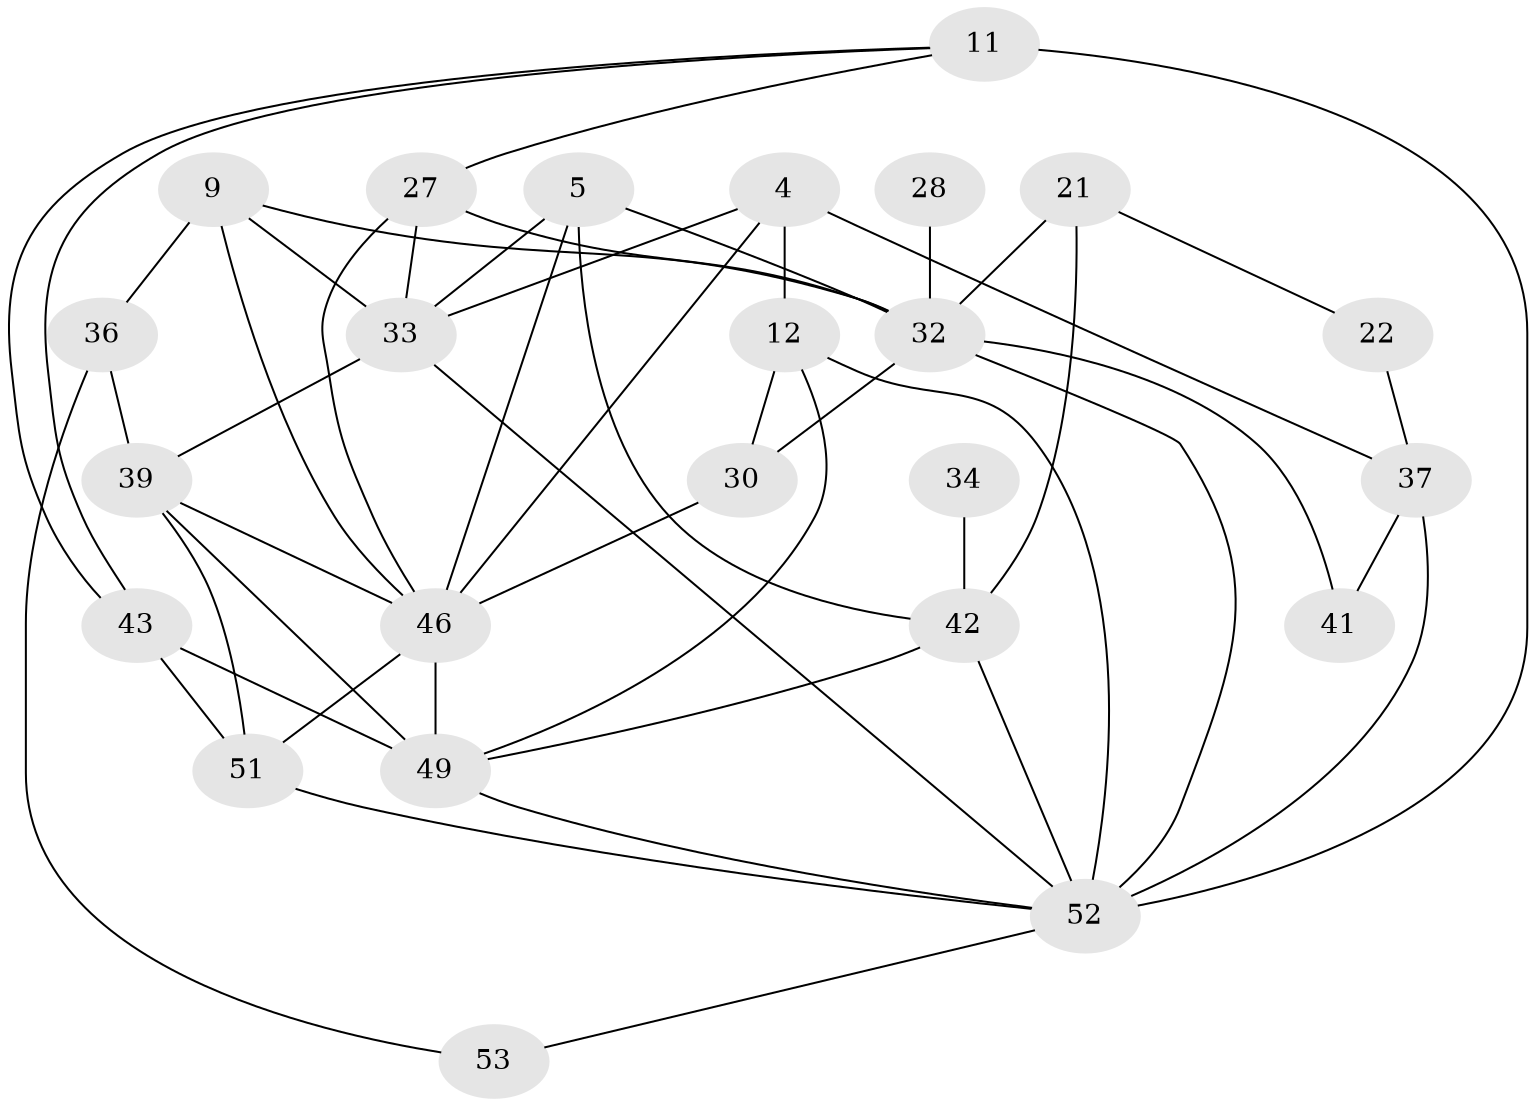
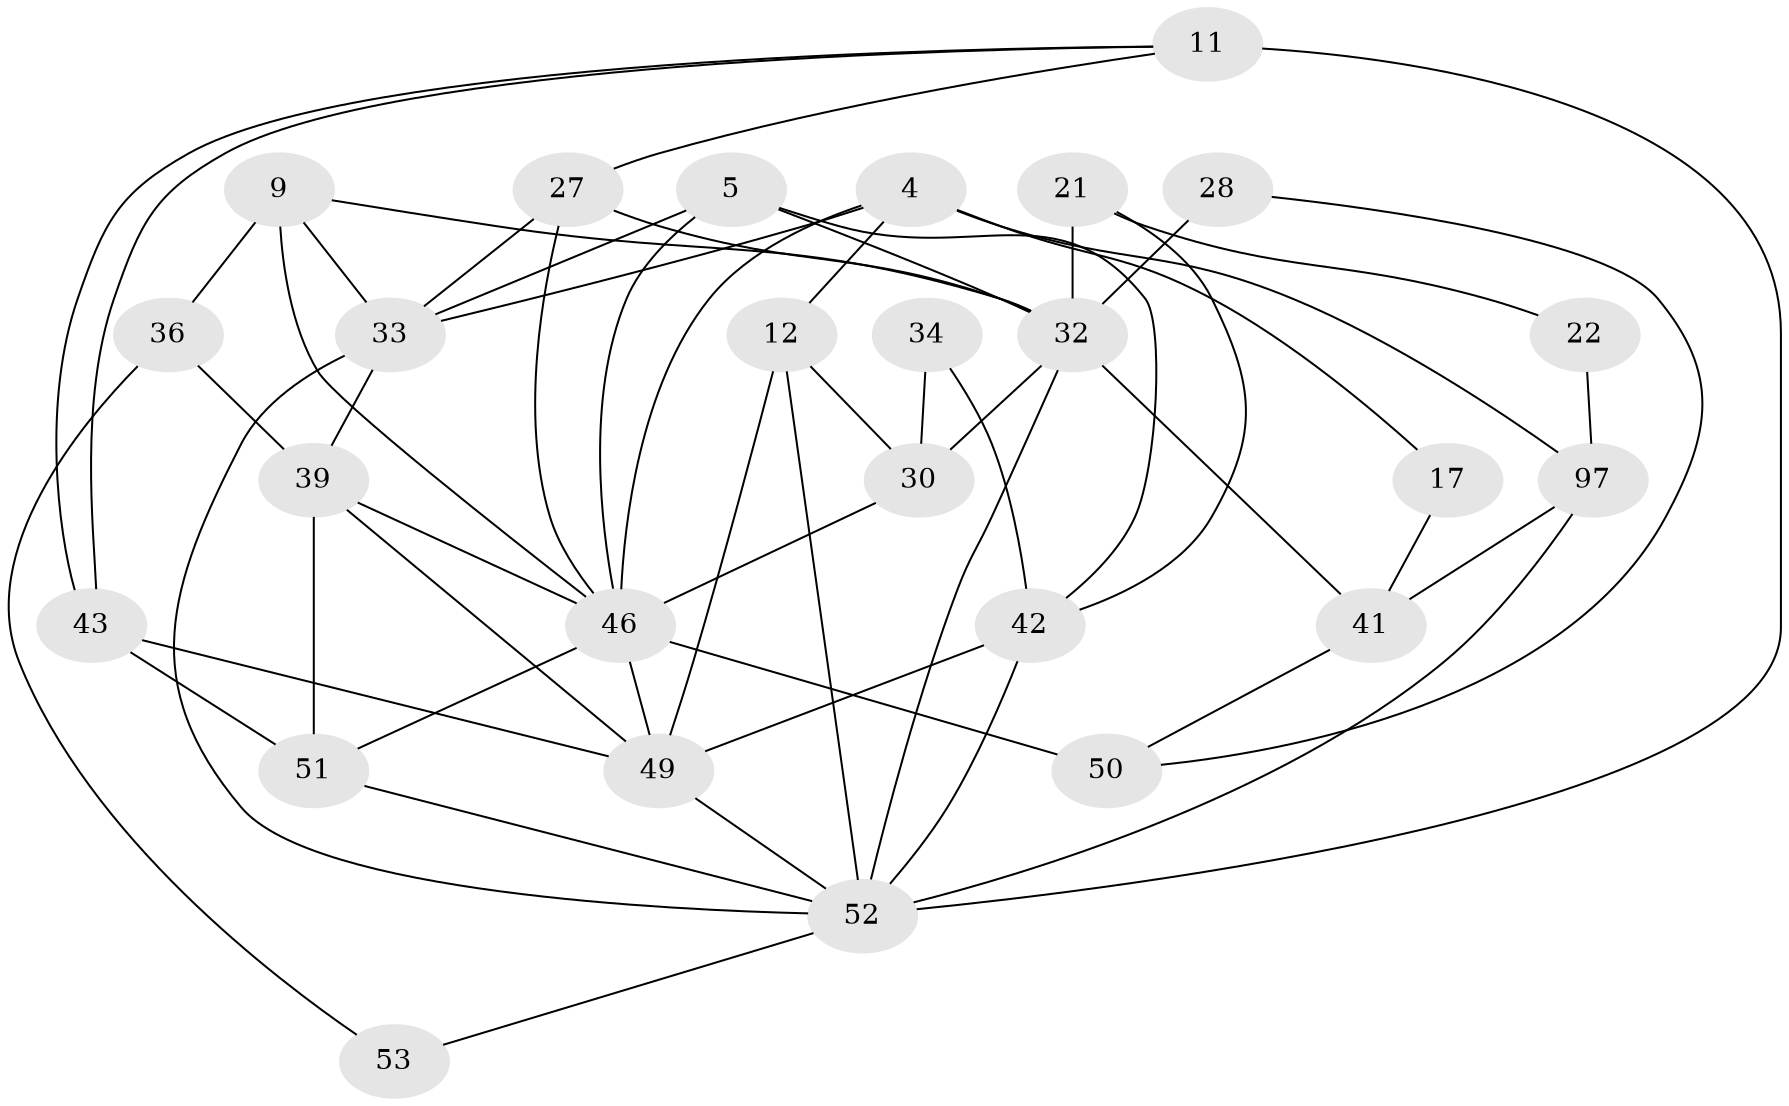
  graph {
    node [color=gray90 style=filled]
    12 [super="+10"]
    52 [super="+14+48"]
    n3 [label=30 super="+6+7"]
    49 [super="+1+47"]
    4
+   17
    33 [super="+20"]
-   37 [super="+16"]
+   37 [super="+16" label=97]
    46 [super="+44+40"]
    41
    39 [super="+30"]
+   50 [super="+36"]
    51
    32 [super="+31+29"]
    5
    42 [super="+13+25"]
    9
    n18 [label=36 super="+3"]
    53
    11
    27
    43 [super="+23"]
    21
    22
    28
    34
    12 -- 52
    12 -- n3
    12 -- 49 [weight=2]
    52 -- 53
    n3 -- 46 [weight=2]
    49 -- 52
    4 -- 12
+   4 -- 17
    4 -- 33
    4 -- 37 [weight=2]
    4 -- 46
+   17 -- 41
    33 -- 52 [weight=2]
    33 -- 39 [weight=2]
    37 -- 52 [weight=2]
    37 -- 41
    46 -- 49 [weight=3]
+   46 -- 50 [weight=3]
    46 -- 51
+   41 -- 50
    39 -- 49 [weight=2]
    39 -- 46
    39 -- 51 [weight=2]
    51 -- 52 [weight=2]
    32 -- 52
    32 -- n3 [weight=2]
    32 -- 41
    5 -- 33
    5 -- 46
    5 -- 32
    5 -- 42
    42 -- 52
    42 -- 49 [weight=3]
    9 -- 33
    9 -- 46
    9 -- 32
    9 -- n18 [weight=2]
    n18 -- 39
    n18 -- 53
    11 -- 52 [weight=3]
    11 -- 27
    11 -- 43
    11 -- 43
    27 -- 33
    27 -- 46
    27 -- 32
    43 -- 49
    43 -- 51 [weight=2]
    21 -- 32 [weight=2]
    21 -- 42
    21 -- 22
    22 -- 37
+   28 -- 50
    28 -- 32 [weight=2]
+   34 -- n3
    34 -- 42
  }
